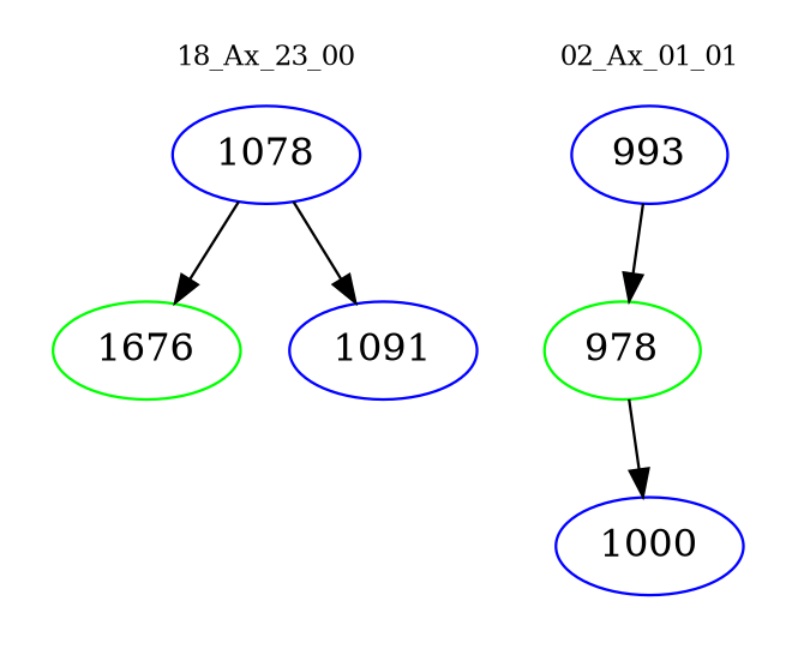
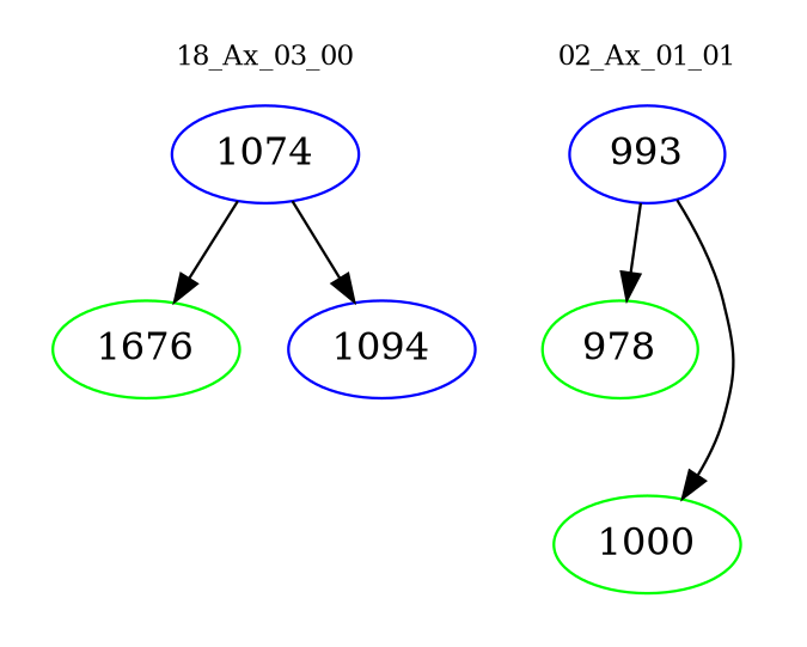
  digraph {
    node [color=blue]
    edge [color=black]
-   n1 [label=1078]
+   n1 [label=1074]
    n2 [color=green label=1676]
-   n3 [label=1091]
+   n3 [label=1094]
    n4 [label=993]
    n5 [color=green label=978]
-   n6 [label=1000]
+   n6 [color=green label=1000]
    subgraph cluster_1 {
      color=white
      fontsize=10
-     label="18_Ax_23_00"
+     label="18_Ax_03_00"
      n1
      n2
      n3
    }
    subgraph cluster_2 {
      color=white
      fontsize=10
      label="02_Ax_01_01"
      n4
      n5
      n6
    }
    n1 -> n2
    n1 -> n3
    n4 -> n5
-   n5 -> n6
+   n4 -> n6
  }
